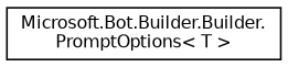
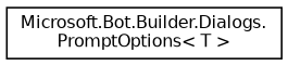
  digraph {
    rankdir=LR
-   n1 [color=black fillcolor=white fontname=Helvetica fontsize=10 height=0.2 label="Microsoft.Bot.Builder.Builder.\lPromptOptions\< T \>" shape=record style=filled width=0.4]
+   n1 [color=black fillcolor=white fontname=Helvetica fontsize=10 height=0.2 label="Microsoft.Bot.Builder.Dialogs.\lPromptOptions\< T \>" shape=record style=filled width=0.4]
  }
